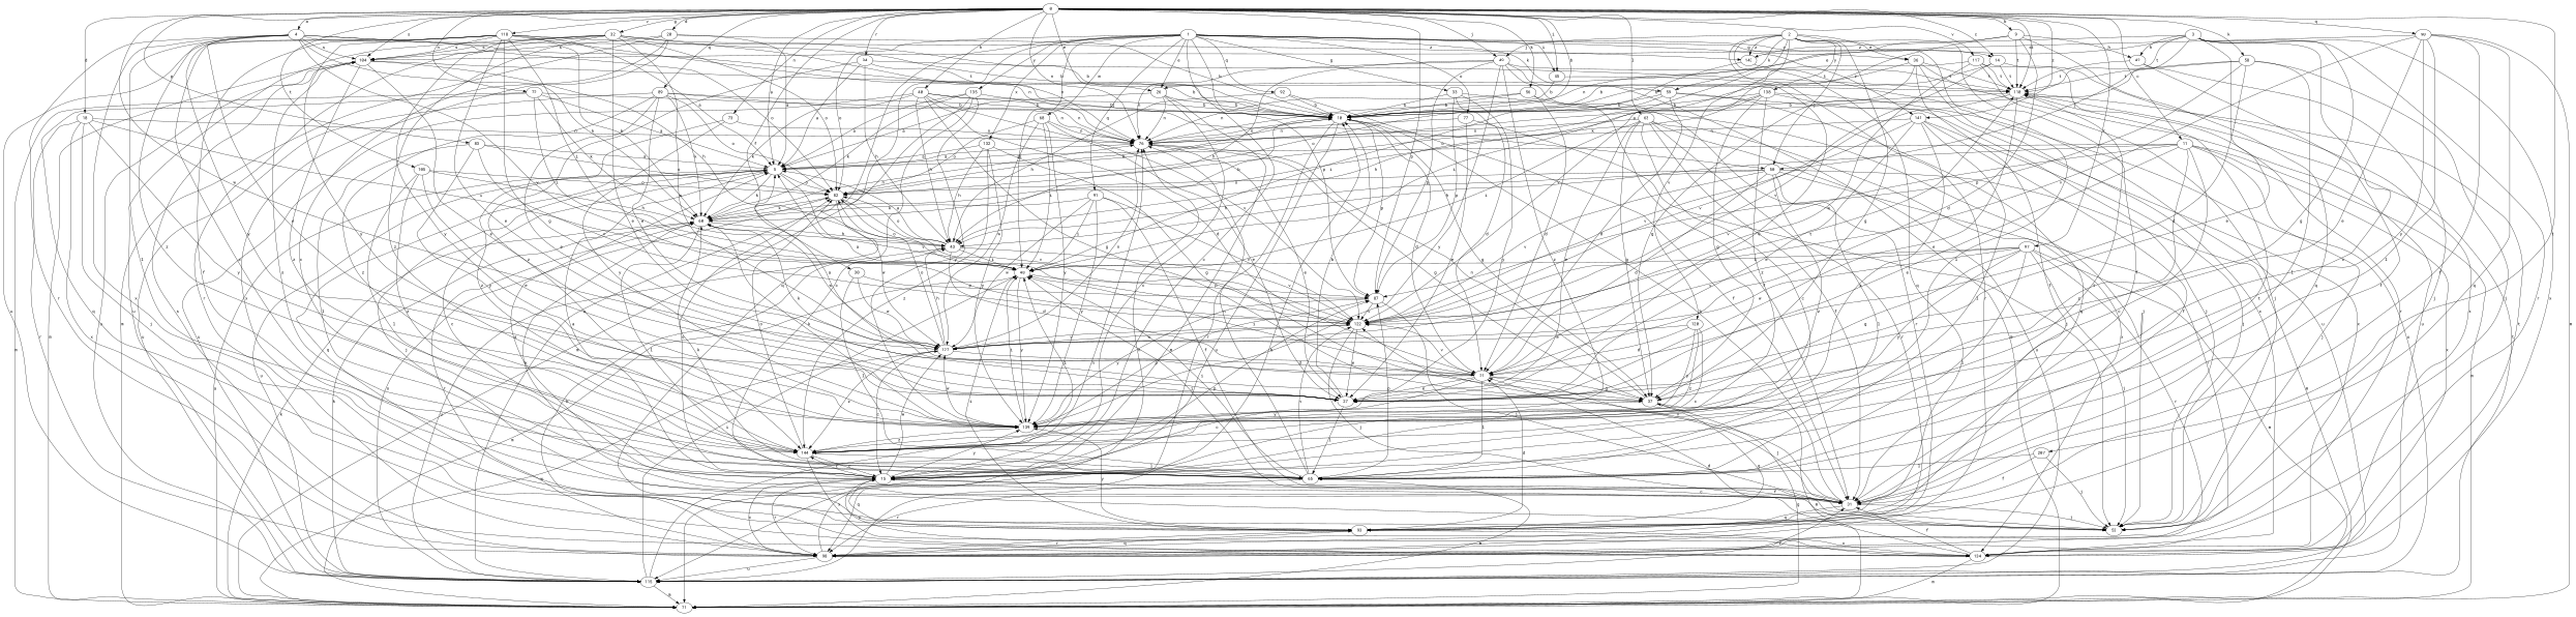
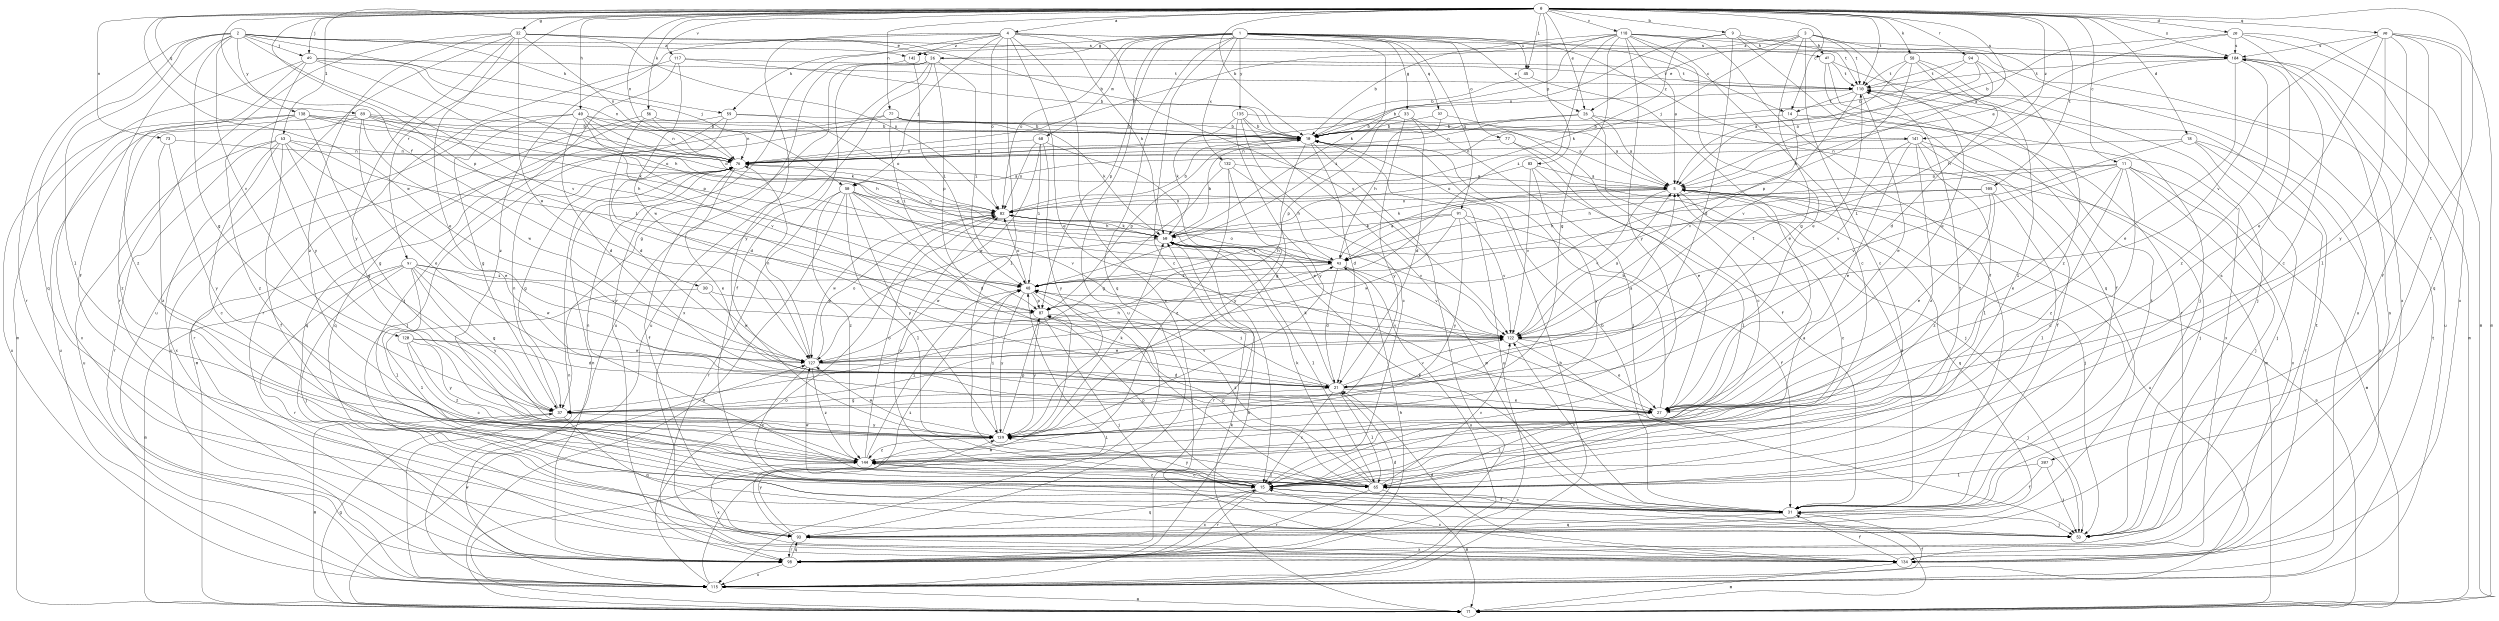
  strict digraph {
    fontname="Roboto Mono"
    node [fontname="Roboto Mono"]
    edge [fontname="Roboto Mono"]
    0
    4
    5
    9
    10
    11
    14
    18
    20
    26
    30
    32
    40
    45
    49
    56
    58
    63
    72
    73
    76
    83
    87
    89
    90
    94
    97
    104
    105
    n30 [label=207]
    110
    117
    118
    127
    141
    82
    50
    65
    98
    122
    143
    27
    134
    60
    139
    144
    15
    93
    115
    53
    42
    21
    37
    43
    71
    48
    31
    1
    33
    36
    59
    68
    77
    91
    92
    132
    135
    2
    120
    138
    3
    0 -> 4 [label=a]
    0 -> 5 [label=a]
    0 -> 9 [label=b]
    0 -> 10 [label=b]
    0 -> 11 [label=c]
    0 -> 14 [label=c]
    0 -> 18 [label=d]
    0 -> 20 [label=d]
    0 -> 26 [label=e]
    0 -> 30 [label=f]
    0 -> 32 [label=g]
    0 -> 40 [label=h]
    0 -> 45 [label=i]
    0 -> 49 [label=j]
    0 -> 56 [label=k]
    0 -> 58 [label=k]
    0 -> 63 [label=l]
    0 -> 72 [label=n]
    0 -> 73 [label=n]
    0 -> 76 [label=n]
    0 -> 83 [label=p]
    0 -> 87 [label=p]
    0 -> 89 [label=q]
    0 -> 90 [label=q]
    0 -> 94 [label=r]
    0 -> 97 [label=r]
    0 -> 104 [label=s]
    0 -> 105 [label=t]
    0 -> n30 [label=t]
    0 -> 110 [label=t]
    0 -> 117 [label=v]
    0 -> 118 [label=v]
    0 -> 127 [label=w]
    0 -> 141 [label=z]
    4 -> 104 [label=s]
    4 -> 82 [label=o]
    4 -> 50 [label=j]
    4 -> 65 [label=l]
    4 -> 98 [label=r]
    4 -> 122 [label=v]
    4 -> 143 [label=z]
    4 -> 27 [label=e]
    4 -> 134 [label=x]
    4 -> 60 [label=k]
    4 -> 139 [label=y]
    4 -> 144 [label=z]
    5 -> 82 [label=o]
    5 -> 122 [label=v]
    5 -> 60 [label=k]
    5 -> 15 [label=c]
    5 -> 93 [label=q]
    5 -> 115 [label=u]
    5 -> 53 [label=j]
    9 -> 76 [label=n]
    9 -> 110 [label=t]
    9 -> 60 [label=k]
    9 -> 93 [label=q]
    9 -> 42 [label=h]
    9 -> 21 [label=d]
    10 -> 76 [label=n]
    10 -> 87 [label=p]
    10 -> 98 [label=r]
    10 -> 115 [label=u]
    10 -> 21 [label=d]
    10 -> 37 [label=g]
    11 -> 5 [label=a]
    11 -> 122 [label=v]
    11 -> 27 [label=e]
    11 -> 134 [label=x]
    11 -> 144 [label=z]
    11 -> 15 [label=c]
    11 -> 53 [label=j]
    11 -> 43 [label=h]
    11 -> 71 [label=m]
    14 -> 10 [label=b]
-   14 -> 110 [label=t]
+   110 -> 14 [label=t]
    14 -> 122 [label=v]
    14 -> 134 [label=x]
    18 -> 76 [label=n]
    18 -> 98 [label=r]
    18 -> 134 [label=x]
    18 -> 53 [label=j]
    18 -> 48 [label=i]
    20 -> 5 [label=a]
    20 -> 10 [label=b]
    20 -> 104 [label=s]
    20 -> 134 [label=x]
    20 -> 15 [label=c]
    20 -> 71 [label=m]
    26 -> 5 [label=a]
    26 -> 10 [label=b]
    26 -> 76 [label=n]
    26 -> 15 [label=c]
    26 -> 71 [label=m]
    30 -> 87 [label=p]
    30 -> 127 [label=w]
    30 -> 65 [label=l]
    32 -> 10 [label=b]
    32 -> 76 [label=n]
    32 -> 104 [label=s]
    32 -> 127 [label=w]
    32 -> 82 [label=o]
    32 -> 98 [label=r]
    32 -> 27 [label=e]
    32 -> 139 [label=y]
    32 -> 144 [label=z]
    32 -> 115 [label=u]
    40 -> 10 [label=b]
    40 -> 76 [label=n]
    40 -> 122 [label=v]
    40 -> 60 [label=k]
    40 -> 115 [label=u]
    40 -> 21 [label=d]
    40 -> 37 [label=g]
    40 -> 43 [label=h]
    45 -> 10 [label=b]
    45 -> 27 [label=e]
    49 -> 76 [label=n]
    49 -> 87 [label=p]
    49 -> 110 [label=t]
    49 -> 139 [label=y]
    49 -> 144 [label=z]
    49 -> 43 [label=h]
    49 -> 71 [label=m]
    56 -> 10 [label=b]
    56 -> 76 [label=n]
    56 -> 98 [label=r]
    56 -> 21 [label=d]
    58 -> 5 [label=a]
    58 -> 87 [label=p]
    58 -> 110 [label=t]
    58 -> 65 [label=l]
    58 -> 53 [label=j]
    58 -> 21 [label=d]
    63 -> 76 [label=n]
    63 -> 98 [label=r]
    63 -> 27 [label=e]
    63 -> 134 [label=x]
    63 -> 15 [label=c]
    63 -> 115 [label=u]
    63 -> 37 [label=g]
    63 -> 48 [label=i]
    63 -> 31 [label=f]
    72 -> 5 [label=a]
    72 -> 10 [label=b]
    72 -> 60 [label=k]
    72 -> 93 [label=q]
    72 -> 71 [label=m]
    72 -> 48 [label=i]
    73 -> 76 [label=n]
    73 -> 139 [label=y]
    73 -> 144 [label=z]
    76 -> 5 [label=a]
    76 -> 27 [label=e]
    76 -> 37 [label=g]
-   49 -> 31 [label=f]
+   76 -> 31 [label=f]
    83 -> 5 [label=a]
    83 -> 82 [label=o]
    83 -> 65 [label=l]
    83 -> 122 [label=v]
    83 -> 139 [label=y]
    87 -> 122 [label=v]
    87 -> 139 [label=y]
    87 -> 53 [label=j]
    89 -> 10 [label=b]
    89 -> 76 [label=n]
    89 -> 127 [label=w]
    89 -> 82 [label=o]
    89 -> 27 [label=e]
    89 -> 60 [label=k]
    89 -> 144 [label=z]
    89 -> 115 [label=u]
    90 -> 104 [label=s]
    90 -> 65 [label=l]
    90 -> 122 [label=v]
    90 -> 27 [label=e]
    90 -> 139 [label=y]
    90 -> 93 [label=q]
    90 -> 71 [label=m]
    90 -> 31 [label=f]
    94 -> 5 [label=a]
    94 -> 10 [label=b]
    94 -> 110 [label=t]
    94 -> 144 [label=z]
    94 -> 43 [label=h]
    97 -> 127 [label=w]
    97 -> 65 [label=l]
    97 -> 98 [label=r]
    97 -> 122 [label=v]
    97 -> 139 [label=y]
    97 -> 53 [label=j]
    97 -> 37 [label=g]
    97 -> 71 [label=m]
    97 -> 48 [label=i]
    104 -> 110 [label=t]
    104 -> 27 [label=e]
    104 -> 144 [label=z]
    104 -> 115 [label=u]
    104 -> 43 [label=h]
    104 -> 71 [label=m]
    105 -> 82 [label=o]
    105 -> 65 [label=l]
    105 -> 27 [label=e]
    105 -> 144 [label=z]
    105 -> 43 [label=h]
    n30 -> 65 [label=l]
    n30 -> 53 [label=j]
    n30 -> 31 [label=f]
    110 -> 10 [label=b]
    110 -> 122 [label=v]
    110 -> 27 [label=e]
    117 -> 10 [label=b]
    117 -> 110 [label=t]
    117 -> 127 [label=w]
    117 -> 98 [label=r]
    117 -> 53 [label=j]
    118 -> 5 [label=a]
    118 -> 10 [label=b]
    118 -> 76 [label=n]
    118 -> 104 [label=s]
    118 -> 27 [label=e]
    118 -> 60 [label=k]
    118 -> 139 [label=y]
    118 -> 15 [label=c]
    118 -> 115 [label=u]
    118 -> 37 [label=g]
    118 -> 48 [label=i]
    118 -> 31 [label=f]
    127 -> 76 [label=n]
    127 -> 82 [label=o]
    127 -> 122 [label=v]
    127 -> 144 [label=z]
    127 -> 15 [label=c]
    127 -> 21 [label=d]
    127 -> 43 [label=h]
    141 -> 76 [label=n]
    141 -> 65 [label=l]
    141 -> 122 [label=v]
    141 -> 27 [label=e]
    141 -> 144 [label=z]
    141 -> 53 [label=j]
    141 -> 31 [label=f]
    82 -> 10 [label=b]
    82 -> 127 [label=w]
    82 -> 122 [label=v]
    82 -> 60 [label=k]
    50 -> 82 [label=o]
    50 -> 65 [label=l]
    50 -> 98 [label=r]
    50 -> 122 [label=v]
-   18 -> 139 [label=y]
+   50 -> 139 [label=y]
    50 -> 144 [label=z]
    50 -> 21 [label=d]
    50 -> 43 [label=h]
    50 -> 71 [label=m]
    65 -> 76 [label=n]
    65 -> 87 [label=p]
    65 -> 104 [label=s]
    65 -> 98 [label=r]
    65 -> 122 [label=v]
    65 -> 60 [label=k]
    65 -> 71 [label=m]
    65 -> 48 [label=i]
    98 -> 76 [label=n]
    98 -> 104 [label=s]
    98 -> 15 [label=c]
    98 -> 93 [label=q]
    98 -> 115 [label=u]
    98 -> 43 [label=h]
    122 -> 5 [label=a]
    122 -> 127 [label=w]
    122 -> 27 [label=e]
    122 -> 53 [label=j]
    143 -> 115 [label=u]
    143 -> 48 [label=i]
    27 -> 10 [label=b]
    27 -> 65 [label=l]
    134 -> 110 [label=t]
    134 -> 15 [label=c]
    134 -> 21 [label=d]
    134 -> 71 [label=m]
    134 -> 31 [label=f]
    60 -> 10 [label=b]
    60 -> 76 [label=n]
    60 -> 127 [label=w]
    60 -> 65 [label=l]
    60 -> 98 [label=r]
    60 -> 43 [label=h]
    139 -> 87 [label=p]
    139 -> 127 [label=w]
    139 -> 60 [label=k]
    139 -> 144 [label=z]
    139 -> 48 [label=i]
    144 -> 82 [label=o]
    144 -> 65 [label=l]
    144 -> 134 [label=x]
    144 -> 15 [label=c]
    144 -> 48 [label=i]
    15 -> 5 [label=a]
    15 -> 87 [label=p]
    15 -> 110 [label=t]
    15 -> 127 [label=w]
    15 -> 82 [label=o]
    15 -> 98 [label=r]
    15 -> 139 [label=y]
    15 -> 144 [label=z]
    15 -> 93 [label=q]
    15 -> 31 [label=f]
    93 -> 98 [label=r]
    93 -> 134 [label=x]
    93 -> 139 [label=y]
    93 -> 21 [label=d]
    93 -> 48 [label=i]
    115 -> 10 [label=b]
    115 -> 76 [label=n]
    115 -> 110 [label=t]
    115 -> 82 [label=o]
    115 -> 60 [label=k]
    115 -> 71 [label=m]
    115 -> 48 [label=i]
    115 -> 31 [label=f]
    42 -> 110 [label=t]
-   3 -> 98 [label=r]
+   42 -> 98 [label=r]
    42 -> 53 [label=j]
    42 -> 31 [label=f]
    21 -> 5 [label=a]
    21 -> 110 [label=t]
    21 -> 65 [label=l]
    21 -> 122 [label=v]
    21 -> 27 [label=e]
    21 -> 60 [label=k]
    21 -> 15 [label=c]
-   21 -> 53 [label=j]
    21 -> 37 [label=g]
    21 -> 48 [label=i]
    37 -> 76 [label=n]
    37 -> 139 [label=y]
    37 -> 93 [label=q]
    37 -> 71 [label=m]
    43 -> 5 [label=a]
    43 -> 82 [label=o]
    43 -> 122 [label=v]
    43 -> 115 [label=u]
    43 -> 21 [label=d]
    43 -> 48 [label=i]
    71 -> 5 [label=a]
    71 -> 127 [label=w]
    71 -> 60 [label=k]
    71 -> 37 [label=g]
    48 -> 87 [label=p]
    48 -> 82 [label=o]
    48 -> 139 [label=y]
    48 -> 71 [label=m]
    31 -> 5 [label=a]
    31 -> 10 [label=b]
    31 -> 110 [label=t]
    31 -> 122 [label=v]
    31 -> 60 [label=k]
    31 -> 15 [label=c]
    31 -> 93 [label=q]
    31 -> 53 [label=j]
    31 -> 48 [label=i]
    1 -> 14 [label=c]
    1 -> 26 [label=e]
    1 -> 45 [label=i]
    1 -> 87 [label=p]
    1 -> 141 [label=z]
    1 -> 82 [label=o]
    1 -> 15 [label=c]
    1 -> 93 [label=q]
    1 -> 115 [label=u]
    1 -> 48 [label=i]
    1 -> 33 [label=g]
    1 -> 36 [label=g]
    1 -> 59 [label=k]
    1 -> 68 [label=m]
    1 -> 77 [label=o]
    1 -> 91 [label=q]
    1 -> 92 [label=q]
    1 -> 132 [label=x]
    1 -> 135 [label=y]
    33 -> 10 [label=b]
    33 -> 87 [label=p]
    33 -> 139 [label=y]
    33 -> 53 [label=j]
    33 -> 21 [label=d]
+   36 -> 87 [label=p]
    36 -> 110 [label=t]
    36 -> 134 [label=x]
    36 -> 115 [label=u]
    36 -> 37 [label=g]
    36 -> 48 [label=i]
    36 -> 31 [label=f]
    59 -> 10 [label=b]
    59 -> 82 [label=o]
    59 -> 93 [label=q]
    59 -> 53 [label=j]
    59 -> 21 [label=d]
    68 -> 76 [label=n]
    68 -> 127 [label=w]
    68 -> 82 [label=o]
    68 -> 27 [label=e]
    68 -> 139 [label=y]
    68 -> 48 [label=i]
    77 -> 76 [label=n]
    77 -> 27 [label=e]
    77 -> 53 [label=j]
    91 -> 127 [label=w]
    91 -> 122 [label=v]
    91 -> 60 [label=k]
    91 -> 139 [label=y]
    91 -> 48 [label=i]
    91 -> 31 [label=f]
    92 -> 10 [label=b]
    92 -> 43 [label=h]
    92 -> 31 [label=f]
    132 -> 5 [label=a]
    132 -> 139 [label=y]
    132 -> 144 [label=z]
    132 -> 37 [label=g]
    132 -> 43 [label=h]
    135 -> 5 [label=a]
    135 -> 10 [label=b]
    135 -> 60 [label=k]
    135 -> 139 [label=y]
    135 -> 15 [label=c]
    135 -> 71 [label=m]
    2 -> 49 [label=j]
    2 -> 50 [label=j]
    2 -> 65 [label=l]
    2 -> 98 [label=r]
    2 -> 122 [label=v]
    2 -> 143 [label=z]
    2 -> 93 [label=q]
    2 -> 37 [label=g]
    2 -> 31 [label=f]
    2 -> 36 [label=e]
    2 -> 59 [label=k]
    2 -> 120 [label=v]
    2 -> 138 [label=y]
    120 -> 127 [label=w]
    120 -> 139 [label=y]
    120 -> 144 [label=z]
    120 -> 15 [label=c]
    120 -> 21 [label=d]
    138 -> 10 [label=b]
    138 -> 82 [label=o]
    138 -> 134 [label=x]
    138 -> 144 [label=z]
    138 -> 115 [label=u]
    138 -> 37 [label=g]
    138 -> 43 [label=h]
    3 -> 26 [label=e]
    3 -> 110 [label=t]
    3 -> 50 [label=j]
    3 -> 143 [label=z]
    3 -> 27 [label=e]
    3 -> 134 [label=x]
    3 -> 15 [label=c]
    3 -> 42 [label=h]
    3 -> 37 [label=g]
  }
